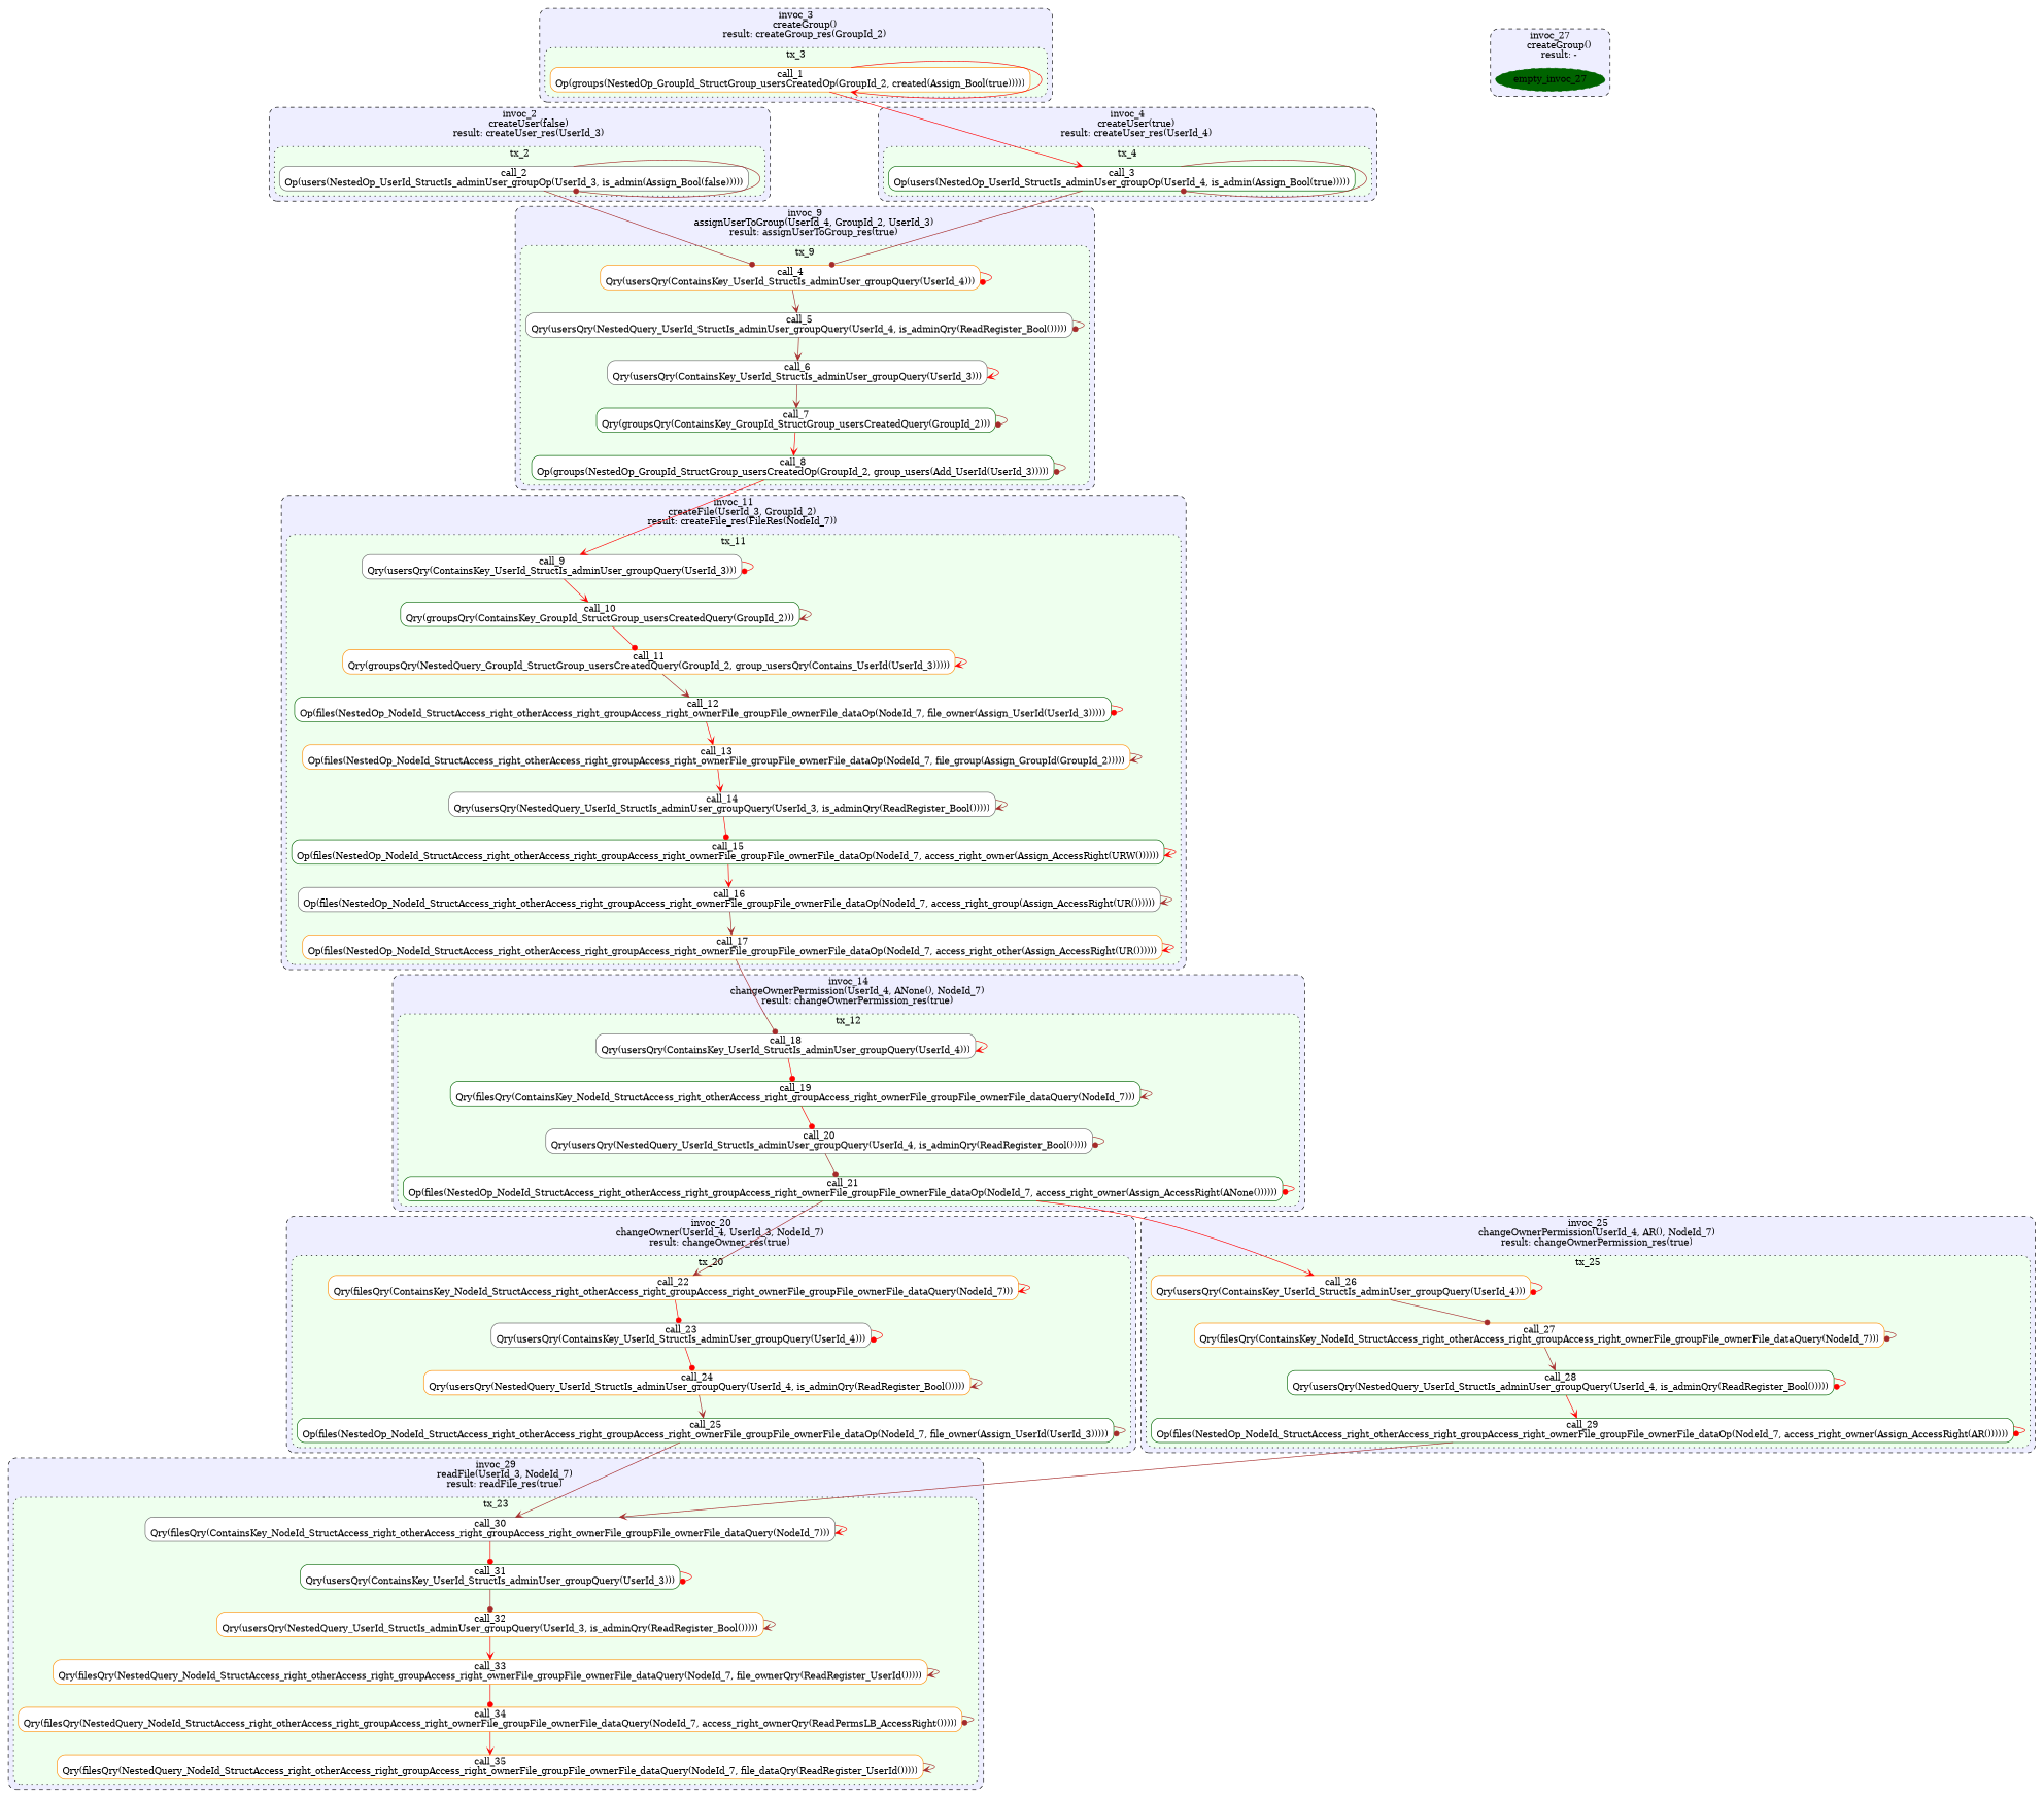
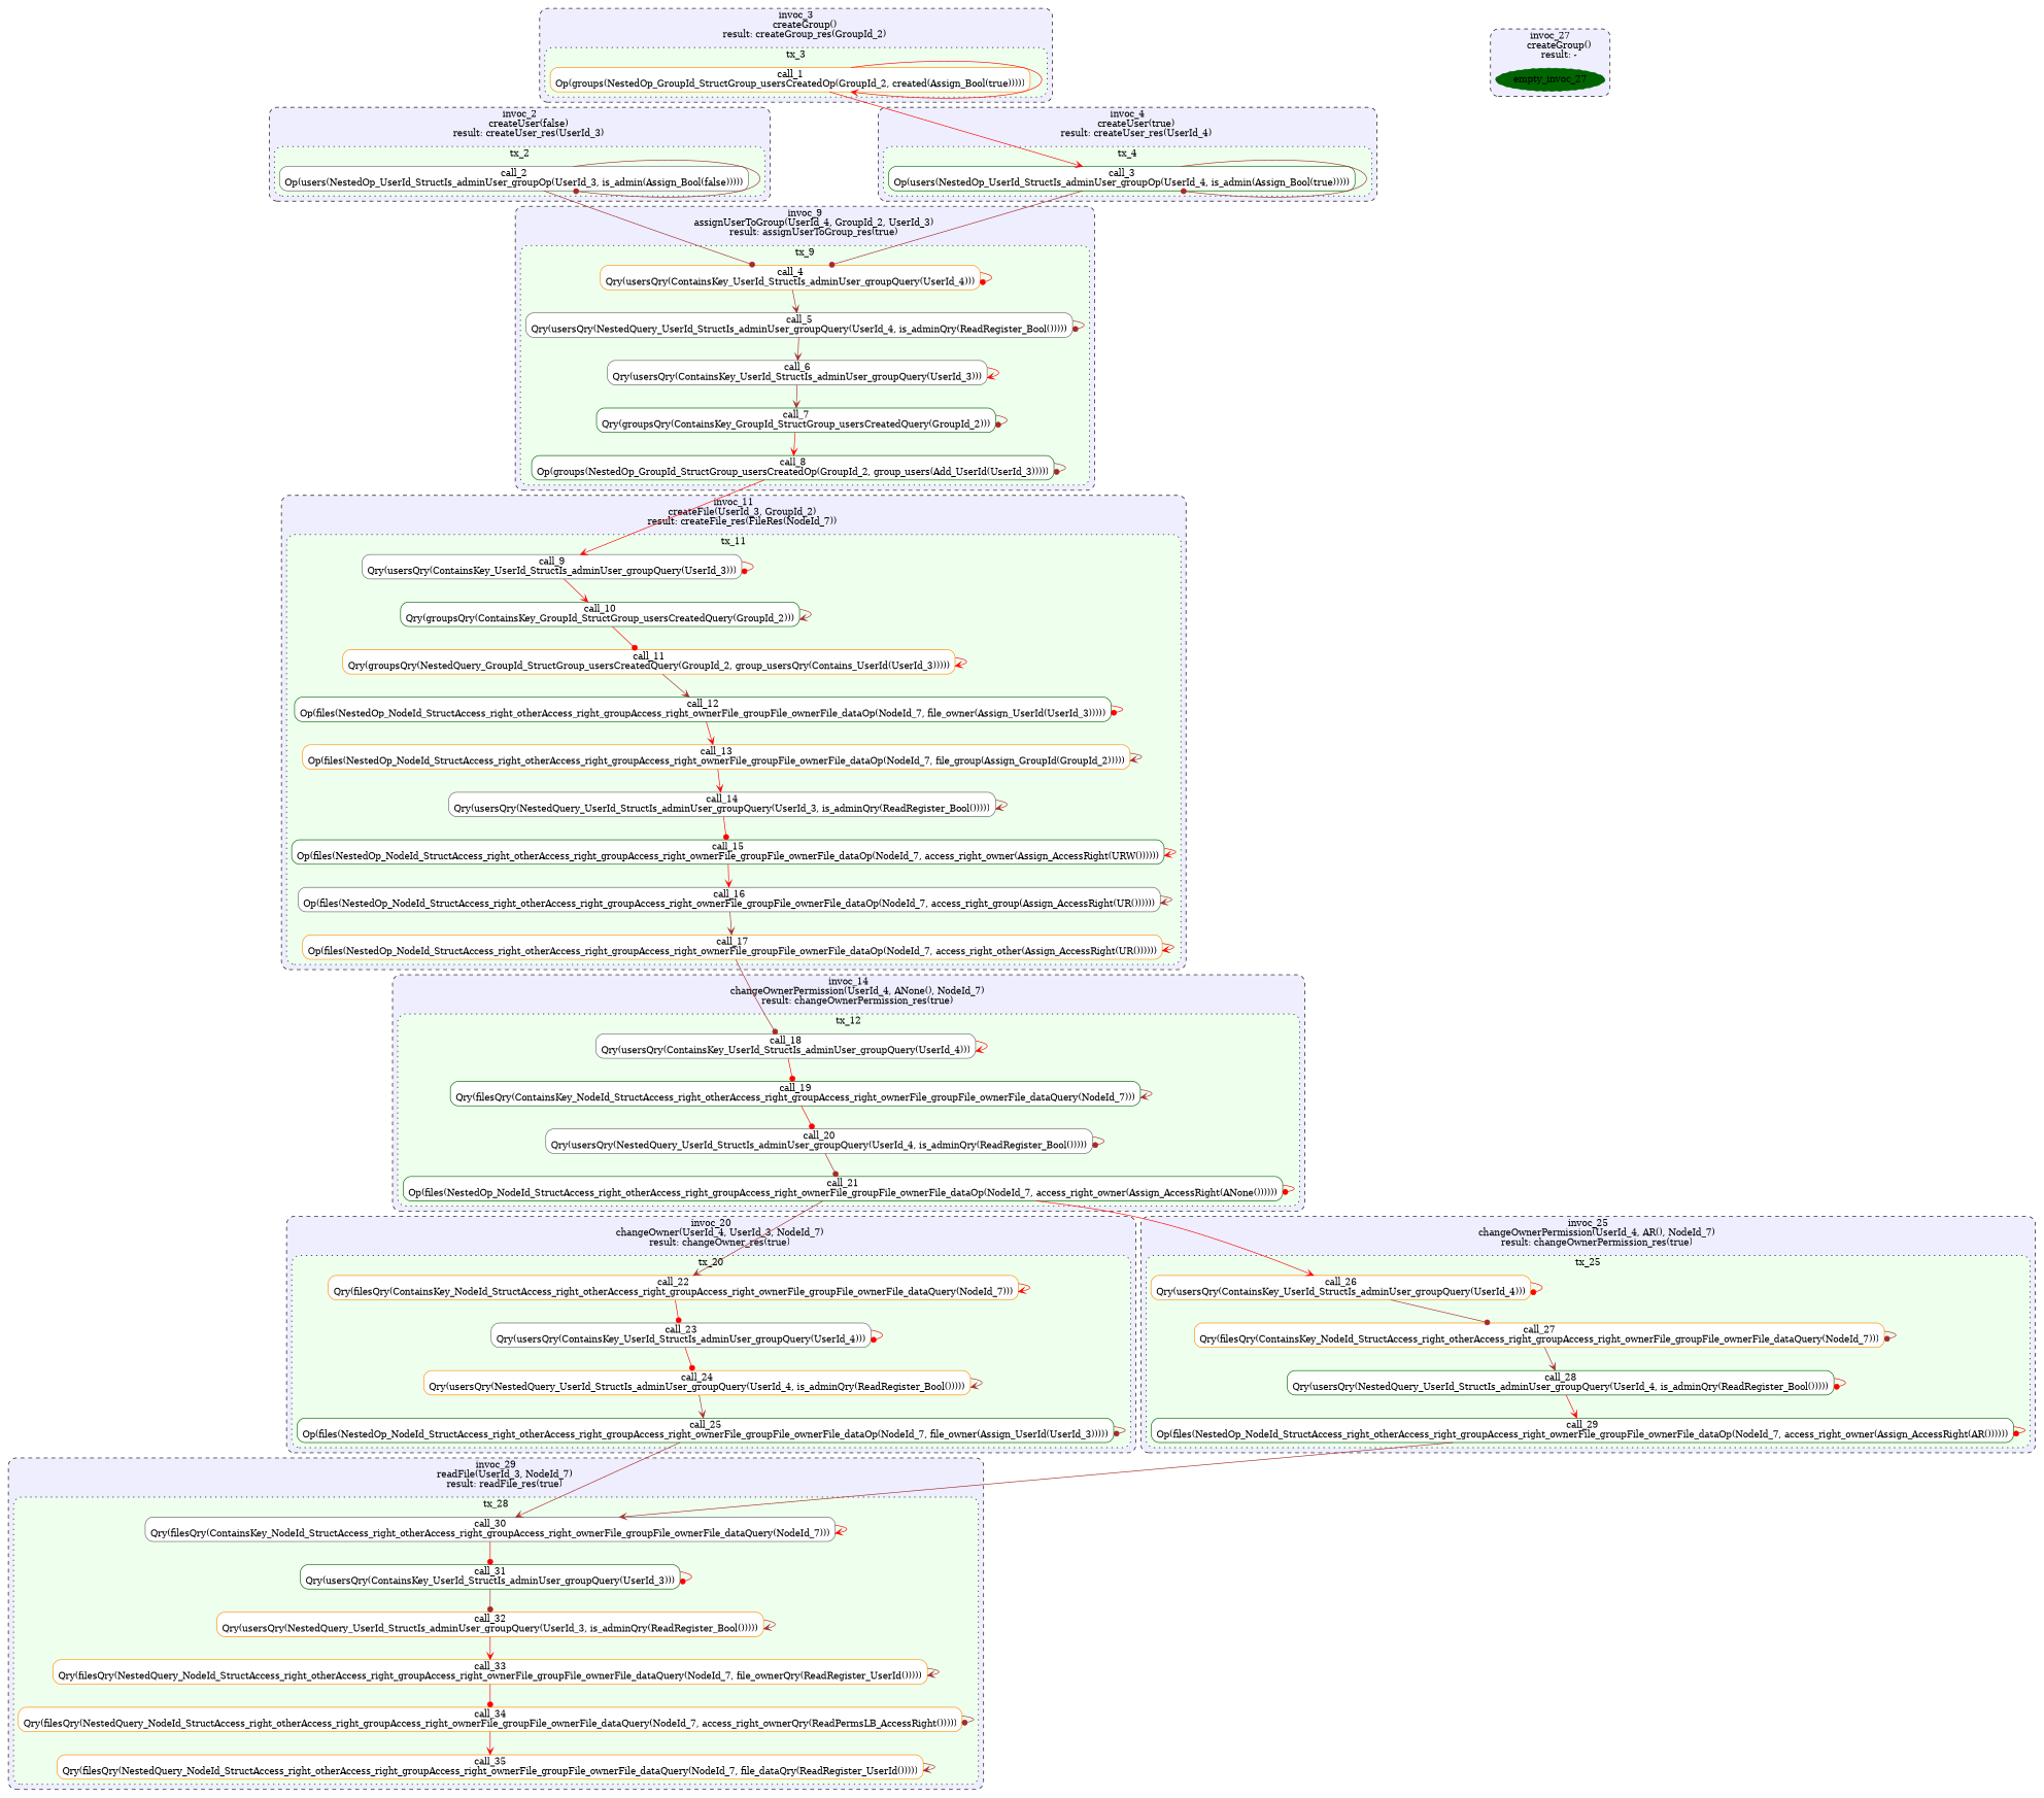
  digraph {
    splines=true
    node [color=darkgreen fillcolor="#ffffff" shape=box style="rounded,filled,solid"]
    edge [color=red arrowhead=vee]
    n1 [color=gray40 label="call_2\nOp(users(NestedOp_UserId_StructIs_adminUser_groupOp(UserId_3, is_admin(Assign_Bool(false)))))"]
    n2 [color=gray40 label="call_18\nQry(usersQry(ContainsKey_UserId_StructIs_adminUser_groupQuery(UserId_4)))"]
    n3 [color=gray40 label="call_20\nQry(usersQry(NestedQuery_UserId_StructIs_adminUser_groupQuery(UserId_4, is_adminQry(ReadRegister_Bool()))))"]
    n4 [label="call_21\nOp(files(NestedOp_NodeId_StructAccess_right_otherAccess_right_groupAccess_right_ownerFile_groupFile_ownerFile_dataOp(NodeId_7, access_right_owner(Assign_AccessRight(ANone())))))"]
    n5 [label="call_19\nQry(filesQry(ContainsKey_NodeId_StructAccess_right_otherAccess_right_groupAccess_right_ownerFile_groupFile_ownerFile_dataQuery(NodeId_7)))"]
    n6 [label="call_29\nOp(files(NestedOp_NodeId_StructAccess_right_otherAccess_right_groupAccess_right_ownerFile_groupFile_ownerFile_dataOp(NodeId_7, access_right_owner(Assign_AccessRight(AR())))))"]
    n7 [color=darkorange label="call_27\nQry(filesQry(ContainsKey_NodeId_StructAccess_right_otherAccess_right_groupAccess_right_ownerFile_groupFile_ownerFile_dataQuery(NodeId_7)))"]
    n8 [label="call_28\nQry(usersQry(NestedQuery_UserId_StructIs_adminUser_groupQuery(UserId_4, is_adminQry(ReadRegister_Bool()))))"]
    n9 [color=darkorange label="call_26\nQry(usersQry(ContainsKey_UserId_StructIs_adminUser_groupQuery(UserId_4)))"]
    n10 [label="call_3\nOp(users(NestedOp_UserId_StructIs_adminUser_groupOp(UserId_4, is_admin(Assign_Bool(true)))))"]
    n11 [color=darkorange label="call_4\nQry(usersQry(ContainsKey_UserId_StructIs_adminUser_groupQuery(UserId_4)))"]
    n12 [label="call_8\nOp(groups(NestedOp_GroupId_StructGroup_usersCreatedOp(GroupId_2, group_users(Add_UserId(UserId_3)))))"]
    n13 [color=gray40 label="call_5\nQry(usersQry(NestedQuery_UserId_StructIs_adminUser_groupQuery(UserId_4, is_adminQry(ReadRegister_Bool()))))"]
    n14 [color=gray40 label="call_6\nQry(usersQry(ContainsKey_UserId_StructIs_adminUser_groupQuery(UserId_3)))"]
    n15 [label="call_7\nQry(groupsQry(ContainsKey_GroupId_StructGroup_usersCreatedQuery(GroupId_2)))"]
    empty_invoc_27 [style="filled,dashed" fillcolor="" shape=""]
    n17 [color=darkorange label="call_34\nQry(filesQry(NestedQuery_NodeId_StructAccess_right_otherAccess_right_groupAccess_right_ownerFile_groupFile_ownerFile_dataQuery(NodeId_7, access_right_ownerQry(ReadPermsLB_AccessRight()))))"]
    n18 [color=gray40 label="call_30\nQry(filesQry(ContainsKey_NodeId_StructAccess_right_otherAccess_right_groupAccess_right_ownerFile_groupFile_ownerFile_dataQuery(NodeId_7)))"]
    n19 [color=darkorange label="call_35\nQry(filesQry(NestedQuery_NodeId_StructAccess_right_otherAccess_right_groupAccess_right_ownerFile_groupFile_ownerFile_dataQuery(NodeId_7, file_dataQry(ReadRegister_UserId()))))"]
    n20 [color=darkorange label="call_32\nQry(usersQry(NestedQuery_UserId_StructIs_adminUser_groupQuery(UserId_3, is_adminQry(ReadRegister_Bool()))))"]
    n21 [label="call_31\nQry(usersQry(ContainsKey_UserId_StructIs_adminUser_groupQuery(UserId_3)))"]
    n22 [color=darkorange label="call_33\nQry(filesQry(NestedQuery_NodeId_StructAccess_right_otherAccess_right_groupAccess_right_ownerFile_groupFile_ownerFile_dataQuery(NodeId_7, file_ownerQry(ReadRegister_UserId()))))"]
    n23 [color=darkorange label="call_24\nQry(usersQry(NestedQuery_UserId_StructIs_adminUser_groupQuery(UserId_4, is_adminQry(ReadRegister_Bool()))))"]
    n24 [color=gray40 label="call_23\nQry(usersQry(ContainsKey_UserId_StructIs_adminUser_groupQuery(UserId_4)))"]
    n25 [label="call_25\nOp(files(NestedOp_NodeId_StructAccess_right_otherAccess_right_groupAccess_right_ownerFile_groupFile_ownerFile_dataOp(NodeId_7, file_owner(Assign_UserId(UserId_3)))))"]
    n26 [color=darkorange label="call_22\nQry(filesQry(ContainsKey_NodeId_StructAccess_right_otherAccess_right_groupAccess_right_ownerFile_groupFile_ownerFile_dataQuery(NodeId_7)))"]
    n27 [color=darkorange label="call_1\nOp(groups(NestedOp_GroupId_StructGroup_usersCreatedOp(GroupId_2, created(Assign_Bool(true)))))"]
    n28 [label="call_12\nOp(files(NestedOp_NodeId_StructAccess_right_otherAccess_right_groupAccess_right_ownerFile_groupFile_ownerFile_dataOp(NodeId_7, file_owner(Assign_UserId(UserId_3)))))"]
    n29 [color=gray40 label="call_9\nQry(usersQry(ContainsKey_UserId_StructIs_adminUser_groupQuery(UserId_3)))"]
    n30 [label="call_10\nQry(groupsQry(ContainsKey_GroupId_StructGroup_usersCreatedQuery(GroupId_2)))"]
    n31 [color=gray40 label="call_14\nQry(usersQry(NestedQuery_UserId_StructIs_adminUser_groupQuery(UserId_3, is_adminQry(ReadRegister_Bool()))))"]
    n32 [color=darkorange label="call_13\nOp(files(NestedOp_NodeId_StructAccess_right_otherAccess_right_groupAccess_right_ownerFile_groupFile_ownerFile_dataOp(NodeId_7, file_group(Assign_GroupId(GroupId_2)))))"]
    n33 [color=gray40 label="call_16\nOp(files(NestedOp_NodeId_StructAccess_right_otherAccess_right_groupAccess_right_ownerFile_groupFile_ownerFile_dataOp(NodeId_7, access_right_group(Assign_AccessRight(UR())))))"]
    n34 [color=darkorange label="call_17\nOp(files(NestedOp_NodeId_StructAccess_right_otherAccess_right_groupAccess_right_ownerFile_groupFile_ownerFile_dataOp(NodeId_7, access_right_other(Assign_AccessRight(UR())))))"]
    n35 [label="call_15\nOp(files(NestedOp_NodeId_StructAccess_right_otherAccess_right_groupAccess_right_ownerFile_groupFile_ownerFile_dataOp(NodeId_7, access_right_owner(Assign_AccessRight(URW())))))"]
    n36 [color=darkorange label="call_11\nQry(groupsQry(NestedQuery_GroupId_StructGroup_usersCreatedQuery(GroupId_2, group_usersQry(Contains_UserId(UserId_3)))))"]
    subgraph cluster_1 {
      color="#000000"
      fillcolor="#eeeeff"
      label="invoc_2\n      createUser(false)\n      result: createUser_res(UserId_3)"
      style="rounded,filled,dashed"
      subgraph cluster_2 {
        color="#000000"
        fillcolor="#eeffee"
        label=tx_2
        style="rounded,filled,dotted"
        n1
      }
    }
    subgraph cluster_3 {
      color="#000000"
      fillcolor="#eeeeff"
      label="invoc_14\n      changeOwnerPermission(UserId_4, ANone(), NodeId_7)\n      result: changeOwnerPermission_res(true)"
      style="rounded,filled,dashed"
      subgraph cluster_4 {
        color="#000000"
        fillcolor="#eeffee"
        label=tx_12
        style="rounded,filled,dotted"
        n2
        n3
        n4
        n5
      }
    }
    subgraph cluster_5 {
      color="#000000"
      fillcolor="#eeeeff"
      label="invoc_25\n      changeOwnerPermission(UserId_4, AR(), NodeId_7)\n      result: changeOwnerPermission_res(true)"
      style="rounded,filled,dashed"
      subgraph cluster_6 {
        color="#000000"
        fillcolor="#eeffee"
        label=tx_25
        style="rounded,filled,dotted"
        n6
        n7
        n8
        n9
      }
    }
    subgraph cluster_7 {
      color="#000000"
      fillcolor="#eeeeff"
      label="invoc_4\n      createUser(true)\n      result: createUser_res(UserId_4)"
      style="rounded,filled,dashed"
      subgraph cluster_8 {
        color="#000000"
        fillcolor="#eeffee"
        label=tx_4
        style="rounded,filled,dotted"
        n10
      }
    }
    subgraph cluster_9 {
      color="#000000"
      fillcolor="#eeeeff"
      label="invoc_9\n      assignUserToGroup(UserId_4, GroupId_2, UserId_3)\n      result: assignUserToGroup_res(true)"
      style="rounded,filled,dashed"
      subgraph cluster_10 {
        color="#000000"
        fillcolor="#eeffee"
        label=tx_9
        style="rounded,filled,dotted"
        n11
        n12
        n13
        n14
        n15
      }
    }
    subgraph cluster_11 {
      color="#000000"
      fillcolor="#eeeeff"
      label="invoc_27\n      createGroup()\n      result: -"
      style="rounded,filled,dashed"
      empty_invoc_27
    }
    subgraph cluster_12 {
      color="#000000"
      fillcolor="#eeeeff"
      label="invoc_29\n      readFile(UserId_3, NodeId_7)\n      result: readFile_res(true)"
      style="rounded,filled,dashed"
      subgraph cluster_13 {
        color="#000000"
        fillcolor="#eeffee"
-       label=tx_23
+       label=tx_28
        style="rounded,filled,dotted"
        n17
        n18
        n19
        n20
        n21
        n22
      }
    }
    subgraph cluster_14 {
      color="#000000"
      fillcolor="#eeeeff"
      label="invoc_20\n      changeOwner(UserId_4, UserId_3, NodeId_7)\n      result: changeOwner_res(true)"
      style="rounded,filled,dashed"
      subgraph cluster_15 {
        color="#000000"
        fillcolor="#eeffee"
        label=tx_20
        style="rounded,filled,dotted"
        n23
        n24
        n25
        n26
      }
    }
    subgraph cluster_16 {
      color="#000000"
      fillcolor="#eeeeff"
      label="invoc_3\n      createGroup()\n      result: createGroup_res(GroupId_2)"
      style="rounded,filled,dashed"
      subgraph cluster_17 {
        color="#000000"
        fillcolor="#eeffee"
        label=tx_3
        style="rounded,filled,dotted"
        n27
      }
    }
    subgraph cluster_18 {
      color="#000000"
      fillcolor="#eeeeff"
      label="invoc_11\n      createFile(UserId_3, GroupId_2)\n      result: createFile_res(FileRes(NodeId_7))"
      style="rounded,filled,dashed"
      subgraph cluster_19 {
        color="#000000"
        fillcolor="#eeffee"
        label=tx_11
        style="rounded,filled,dotted"
        n28
        n29
        n30
        n31
        n32
        n33
        n34
        n35
        n36
      }
    }
    n1 -> n1 [color=brown arrowhead=dot]
    n1 -> n11 [color=brown arrowhead=dot]
    n1 -> n11 [style=invis color="" arrowhead=""]
    n1 -> n18 [style=invis color="" arrowhead=""]
    n1 -> n26 [style=invis color="" arrowhead=""]
    n1 -> n29 [style=invis color="" arrowhead=""]
    n2 -> n2
    n2 -> n5 [arrowhead=dot]
    n3 -> n3 [color=brown arrowhead=dot]
    n3 -> n4 [color=brown arrowhead=dot]
    n4 -> n4 [arrowhead=dot]
    n4 -> n9
    n4 -> n26 [color=brown]
    n5 -> n3 [arrowhead=dot]
    n5 -> n5 [color=brown]
    n6 -> n6 [arrowhead=dot]
    n6 -> n18 [color=brown]
    n7 -> n7 [color=brown arrowhead=dot]
    n7 -> n8 [color=brown]
    n8 -> n6
    n8 -> n8 [arrowhead=dot]
    n9 -> n7 [color=brown arrowhead=dot]
    n9 -> n9 [arrowhead=dot]
    n10 -> n2 [style=invis color="" arrowhead=""]
    n10 -> n9 [style=invis color="" arrowhead=""]
    n10 -> n10 [color=brown arrowhead=dot]
    n10 -> n11 [color=brown arrowhead=dot]
    n11 -> n11 [arrowhead=dot]
    n11 -> n13 [color=brown]
    n12 -> n12 [color=brown arrowhead=dot]
    n12 -> n29
    n13 -> n13 [color=brown arrowhead=dot]
    n13 -> n14 [color=brown]
    n14 -> n14
    n14 -> n15 [color=brown]
    n15 -> n12
    n15 -> n15 [color=brown arrowhead=dot]
    n17 -> n17 [color=brown arrowhead=dot]
    n17 -> n19
    n18 -> n18
    n18 -> n21 [arrowhead=dot]
    n19 -> n19 [color=brown]
    n20 -> n20 [color=brown]
    n20 -> n22
    n21 -> n20 [color=brown arrowhead=dot]
    n21 -> n21 [arrowhead=dot]
    n22 -> n17 [arrowhead=dot]
    n22 -> n22 [color=brown]
    n23 -> n23 [color=brown]
    n23 -> n25 [color=brown]
    n24 -> n23 [arrowhead=dot]
    n24 -> n24 [arrowhead=dot]
    n25 -> n18 [color=brown]
    n25 -> n25 [color=brown arrowhead=dot]
    n26 -> n24 [arrowhead=dot]
    n26 -> n26
    n27 -> n10
    n27 -> n11 [style=invis color="" arrowhead=""]
    n27 -> n27
    n27 -> n29 [style=invis color="" arrowhead=""]
    n28 -> n28 [arrowhead=dot]
    n28 -> n32
    n29 -> n29 [arrowhead=dot]
    n29 -> n30
    n30 -> n30 [color=brown]
    n30 -> n36 [arrowhead=dot]
    n31 -> n31 [color=brown]
    n31 -> n35 [arrowhead=dot]
    n32 -> n31
    n32 -> n32 [color=brown]
    n33 -> n33 [color=brown]
    n33 -> n34 [color=brown]
    n34 -> n2 [color=brown arrowhead=dot]
    n34 -> n2 [style=invis color="" arrowhead=""]
    n34 -> n9 [style=invis color="" arrowhead=""]
    n34 -> n18 [style=invis color="" arrowhead=""]
    n34 -> n26 [style=invis color="" arrowhead=""]
    n34 -> n34
    n35 -> n33
    n35 -> n35
    n36 -> n28 [color=brown]
    n36 -> n36
  }
